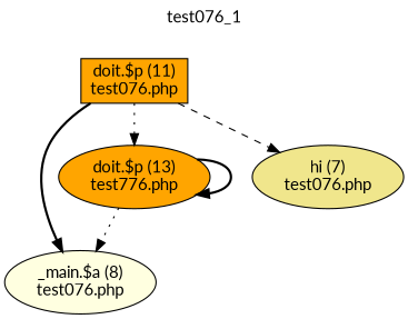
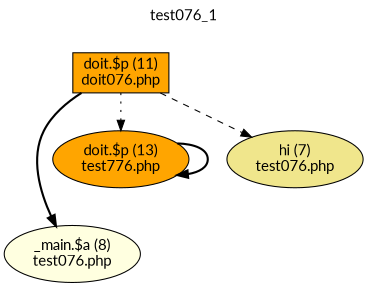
  digraph {
    fontname=Lato
    label=test076_1
    labelloc=t
    node [fillcolor=orange fontname=Lato shape=ellipse style=filled]
    edge [fontname=Lato style=bold]
-   n1 [label="doit.$p (11)\ntest076.php" shape=box]
+   n1 [label="doit.$p (11)\ndoit076.php" shape=box]
    n2 [fillcolor=lightyellow label="_main.$a (8)\ntest076.php"]
    n3 [label="doit.$p (13)\ntest776.php"]
    n4 [fillcolor=khaki label="hi (7)\ntest076.php"]
    n1 -> n2
    n1 -> n3 [style=dotted]
    n1 -> n4 [style=dashed]
-   n3 -> n2 [style=dotted]
    n3 -> n3
  }
